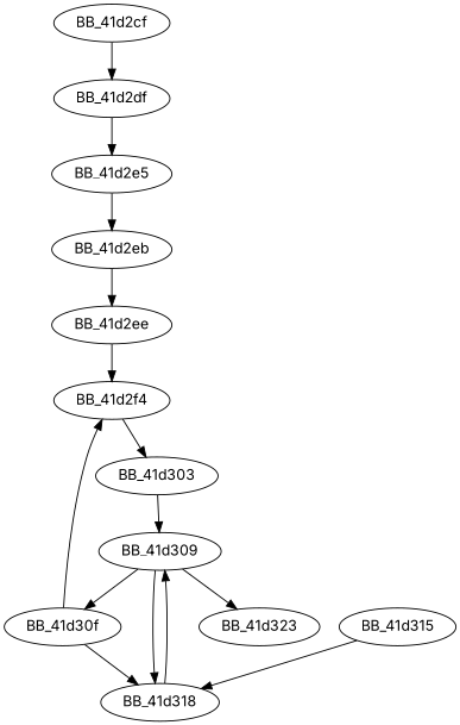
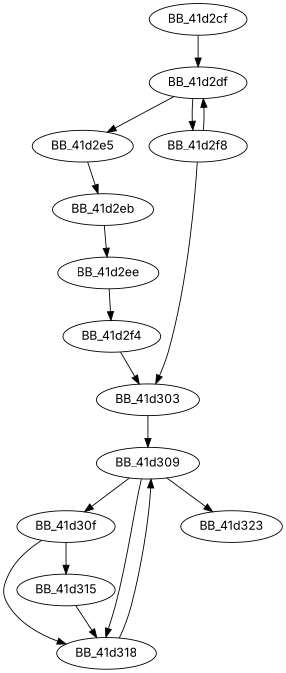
  digraph {
    fontname=Inter
    node [fontname=Inter]
    edge [fontname=Inter]
    BB_41d2cf
    BB_41d2df
    BB_41d2e5
+   BB_41d2f8
    BB_41d2eb
    BB_41d303
    BB_41d2ee
    BB_41d309
    BB_41d2f4
    BB_41d30f
    BB_41d318
    BB_41d323
    BB_41d315
    BB_41d2cf -> BB_41d2df
    BB_41d2df -> BB_41d2e5
+   BB_41d2df -> BB_41d2f8
    BB_41d2e5 -> BB_41d2eb
+   BB_41d2f8 -> BB_41d2df
+   BB_41d2f8 -> BB_41d303
    BB_41d2eb -> BB_41d2ee
    BB_41d303 -> BB_41d309
    BB_41d2ee -> BB_41d2f4
    BB_41d309 -> BB_41d30f
    BB_41d309 -> BB_41d318
    BB_41d309 -> BB_41d323
    BB_41d2f4 -> BB_41d303
    BB_41d30f -> BB_41d318
-   BB_41d30f -> BB_41d2f4
+   BB_41d30f -> BB_41d315
    BB_41d318 -> BB_41d309
    BB_41d315 -> BB_41d318
  }
